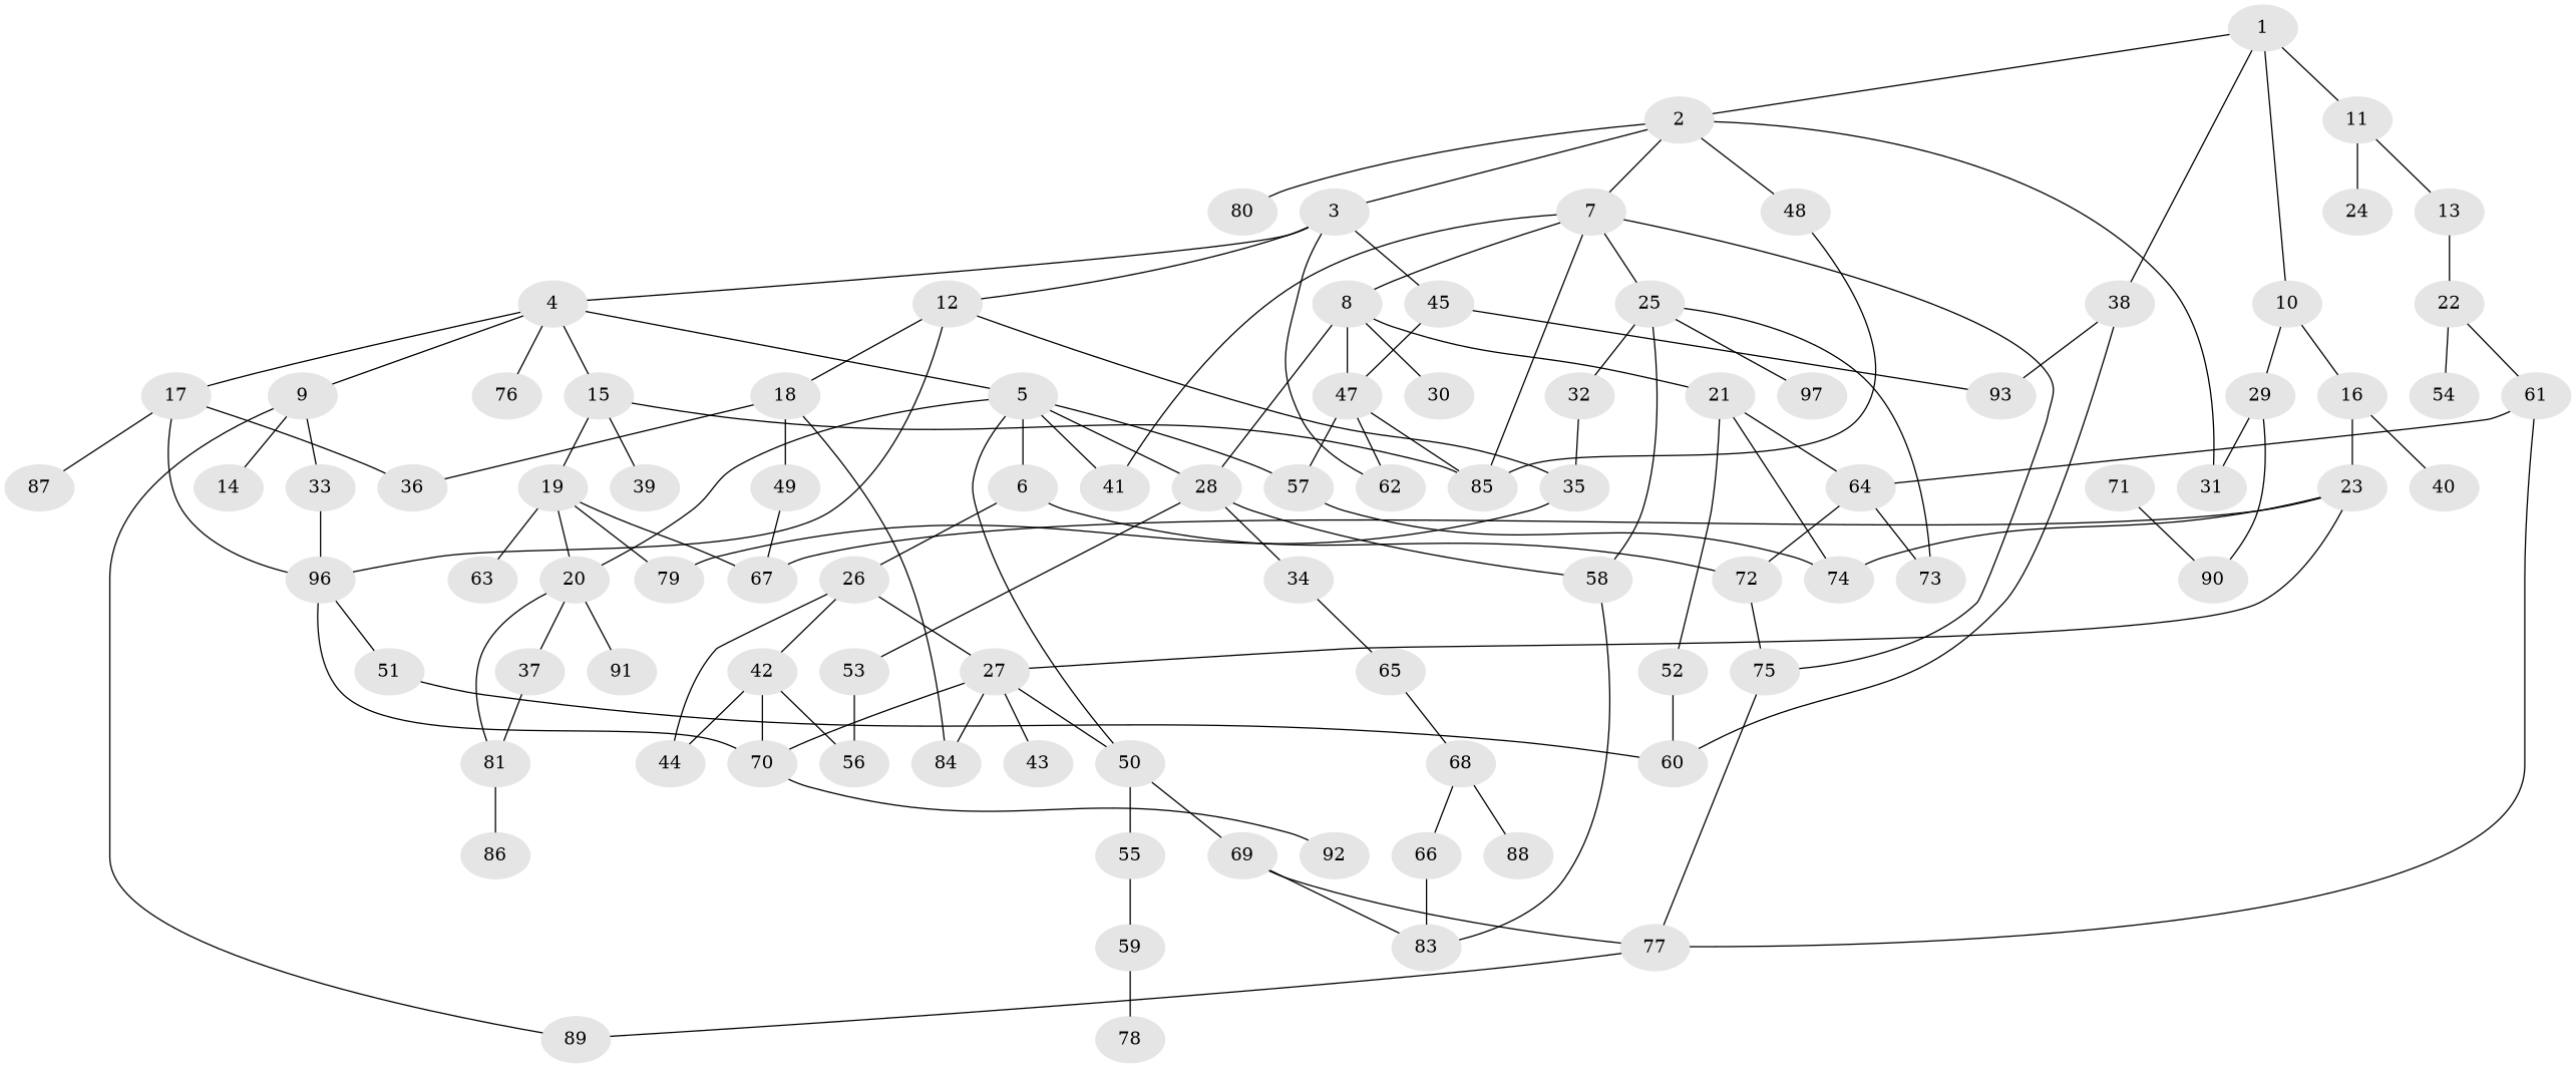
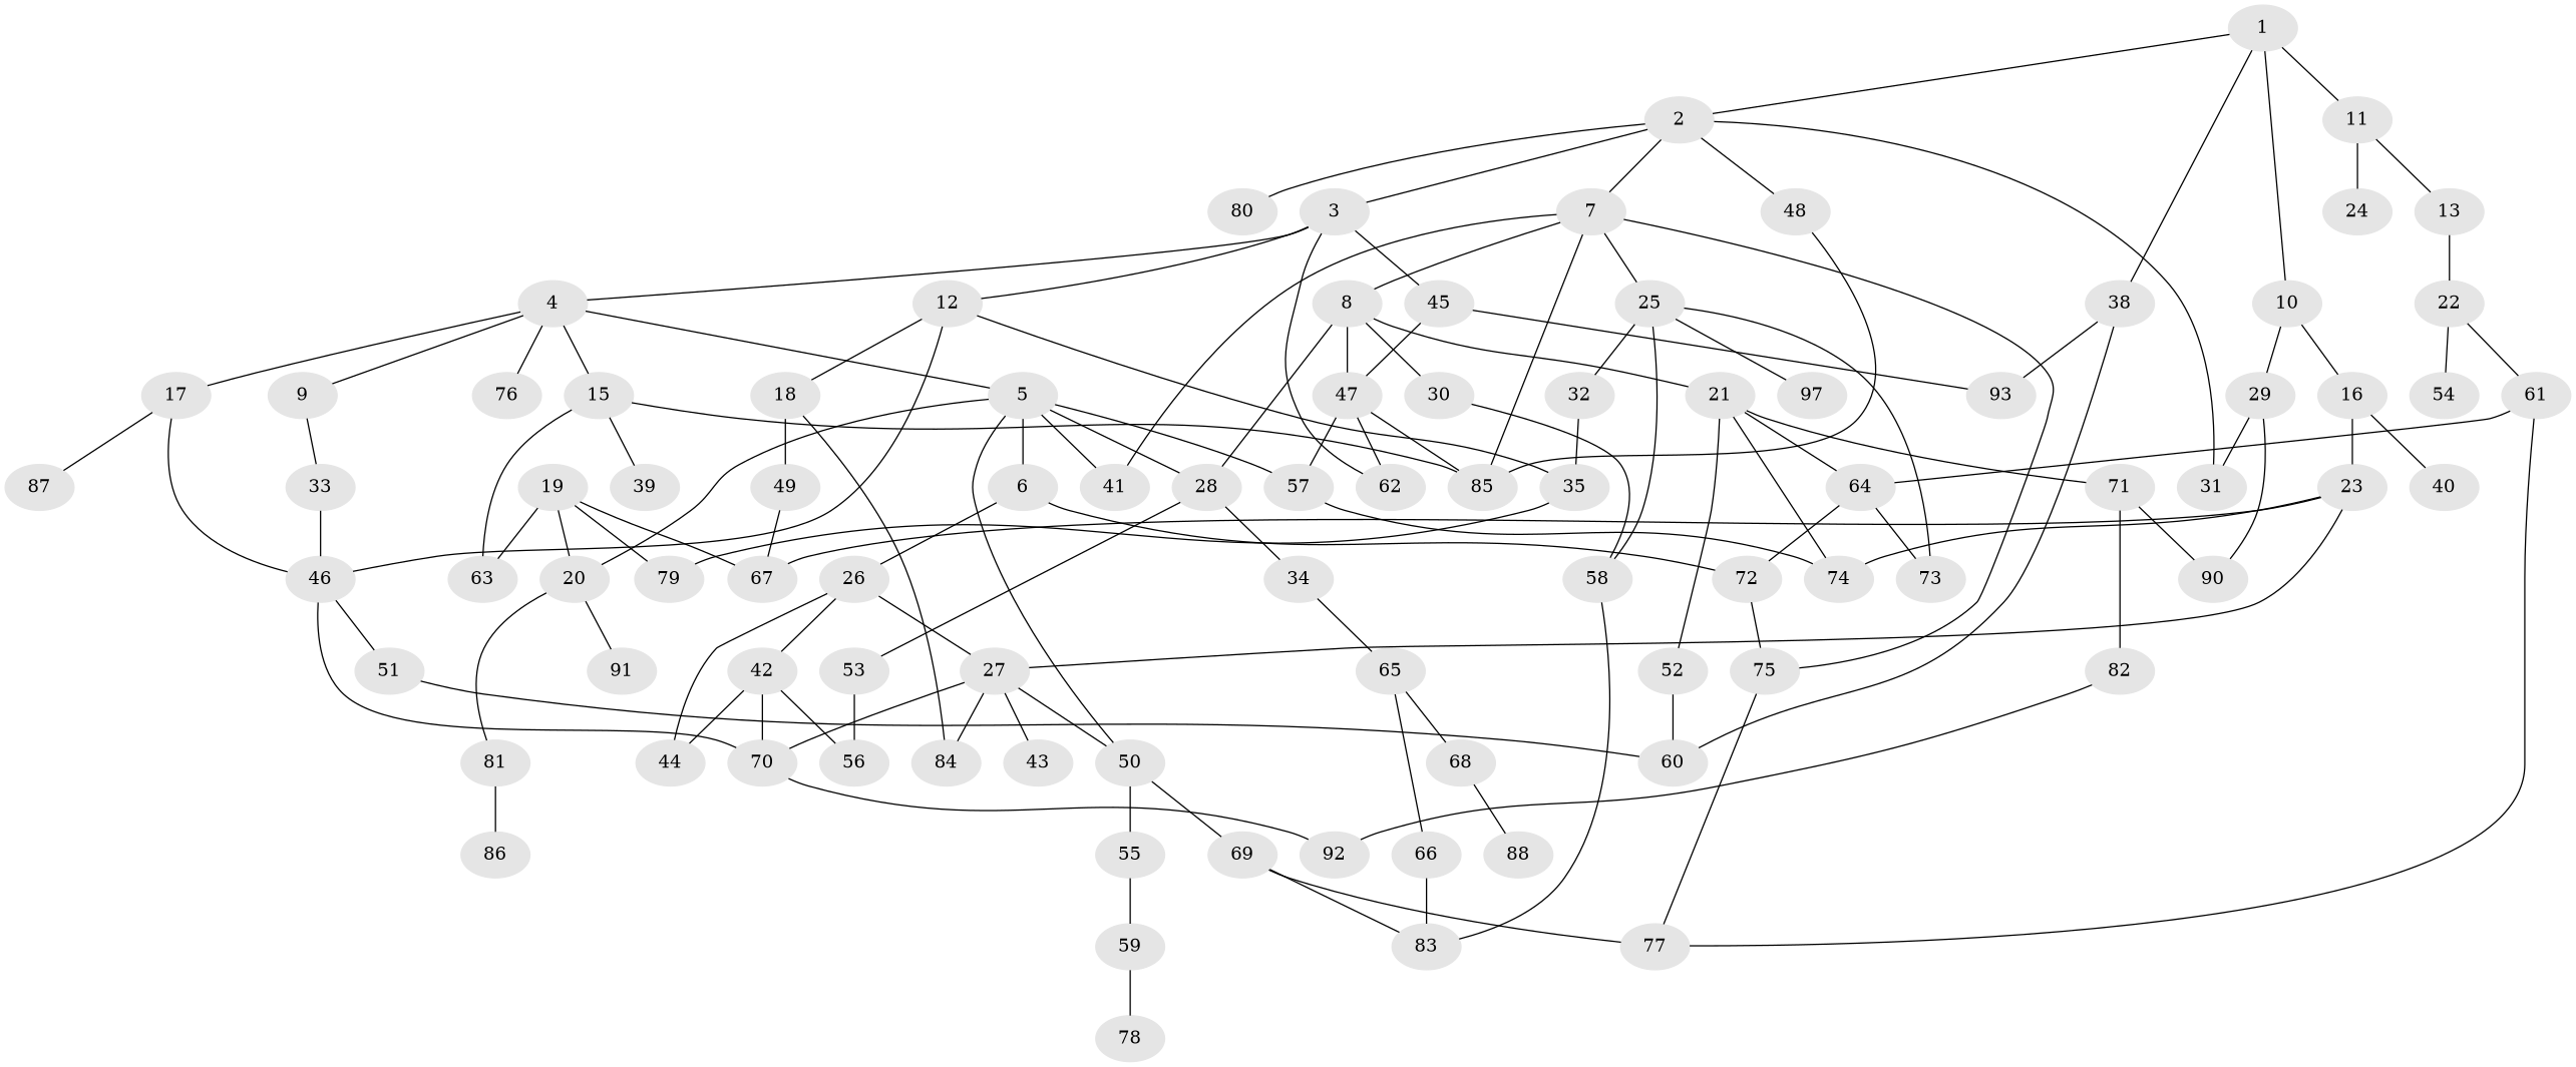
  graph {
    node [color=gray90 style=filled]
    1
    2
    10
    11
    38
    3
    7
    31
    48
    80
    16
    29
    13
    24
    60
    93
    4
    12
    45
    62
    41
    8
    25
    75
    85
    5
    9
    15
    17
    76
    18
    35
-   46 [label=96]
+   46
    47
    6
    20
    28
    50
    57
-   14
    33
-   89
    19
    39
-   36
    87
    26
    72
-   37
    91
    81
    34
    53
    55
    69
    74
    27
    42
    44
    21
    30
    32
    58
    73
    n65 [label=97]
    77
    52
    64
    71
    23
    40
    90
    22
    49
    84
    79
    70
    51
    54
    61
    63
    67
+   82
    43
    83
    56
    92
    65
    66
    68
    86
    59
    78
    88
    1 -- 2
    1 -- 10
    1 -- 11
    1 -- 38
    2 -- 3
    2 -- 7
    2 -- 31
    2 -- 48
    2 -- 80
    10 -- 16
    10 -- 29
    11 -- 13
    11 -- 24
    38 -- 60
    38 -- 93
    3 -- 4
    3 -- 12
    3 -- 45
    3 -- 62
    7 -- 41
    7 -- 8
    7 -- 25
    7 -- 75
    7 -- 85
    48 -- 85
    16 -- 23
    16 -- 40
    29 -- 31
    29 -- 90
    13 -- 22
    4 -- 5
    4 -- 9
    4 -- 15
    4 -- 17
    4 -- 76
    12 -- 18
    12 -- 35
    12 -- 46
    45 -- 93
    45 -- 47
    8 -- 47
    8 -- 28
    8 -- 21
    8 -- 30
    25 -- 32
    25 -- 58
    25 -- 73
    25 -- n65
    75 -- 77
    5 -- 41
    5 -- 6
    5 -- 20
    5 -- 28
    5 -- 50
    5 -- 57
-   9 -- 14
    9 -- 33
-   9 -- 89
    15 -- 85
-   15 -- 19
+   15 -- 63
    15 -- 39
    17 -- 46
-   17 -- 36
    17 -- 87
-   18 -- 36
    18 -- 49
    18 -- 84
    35 -- 79
    46 -- 70
    46 -- 51
    47 -- 62
    47 -- 85
    47 -- 57
    6 -- 26
    6 -- 72
-   20 -- 37
    20 -- 91
    20 -- 81
    28 -- 34
    28 -- 53
    50 -- 55
    50 -- 69
    57 -- 74
    33 -- 46
    19 -- 20
    19 -- 79
    19 -- 63
    19 -- 67
    26 -- 27
    26 -- 42
    26 -- 44
    72 -- 75
-   37 -- 81
    81 -- 86
    34 -- 65
    53 -- 56
    55 -- 59
    69 -- 77
    69 -- 83
    27 -- 50
    27 -- 84
    27 -- 70
    27 -- 43
    42 -- 44
    42 -- 70
    42 -- 56
    21 -- 74
    21 -- 52
    21 -- 64
-   28 -- 58
+   21 -- 71
+   30 -- 58
    32 -- 35
    58 -- 83
-   77 -- 89
    52 -- 60
    64 -- 72
    64 -- 73
    71 -- 90
+   71 -- 82
    23 -- 74
    23 -- 27
    23 -- 67
    22 -- 54
    22 -- 61
    49 -- 67
    70 -- 92
    51 -- 60
    61 -- 77
    61 -- 64
-   68 -- 66
+   82 -- 92
+   65 -- 66
    65 -- 68
    66 -- 83
    68 -- 88
    59 -- 78
  }
